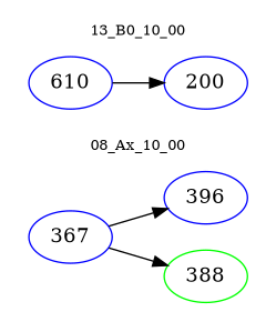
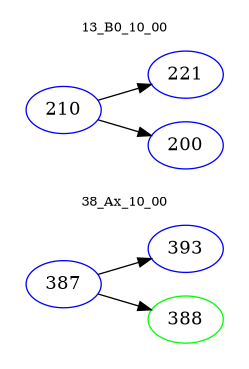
  digraph {
    fontname="DejaVu Serif"
    rankdir=LR
    node [color=blue fontname="DejaVu Serif"]
    edge [color=black fontname="DejaVu Serif"]
-   n1 [label=367]
+   n1 [label=387]
    n2 [color=green label=388]
-   n3 [label=396]
-   n4 [label=610]
+   n3 [label=393]
+   n4 [label=210]
    n5 [label=200]
+   n6 [label=221]
    subgraph cluster_1 {
      color=white
      fontsize=10
-     label="08_Ax_10_00"
+     label="38_Ax_10_00"
      n1
      n2
      n3
    }
    subgraph cluster_2 {
      color=white
      fontsize=10
      label="13_B0_10_00"
      n4
      n5
+     n6
    }
    n1 -> n2
    n1 -> n3
    n4 -> n5
+   n4 -> n6
  }
